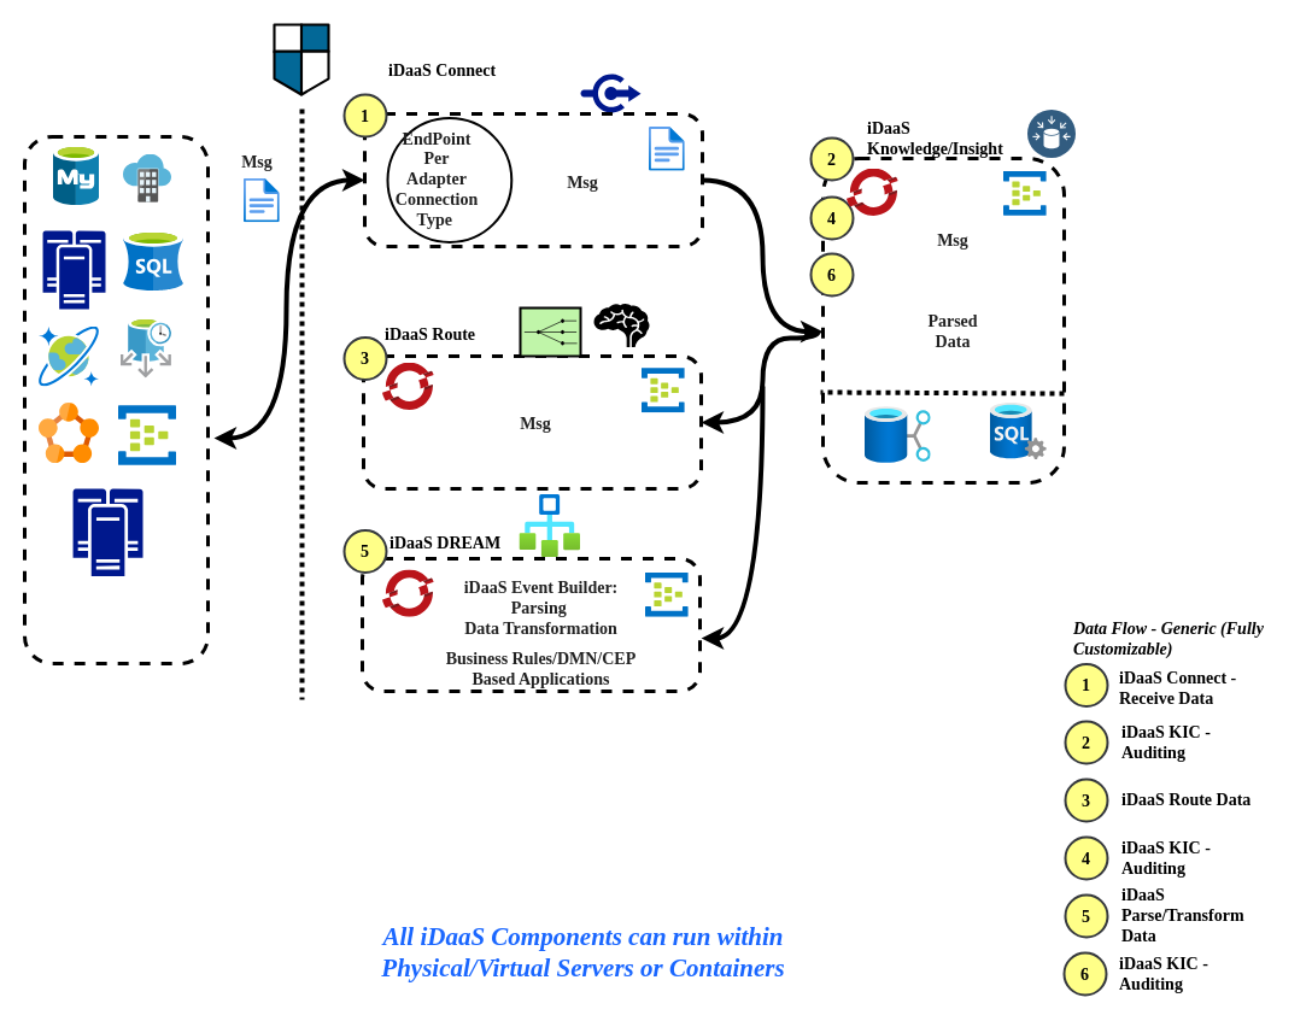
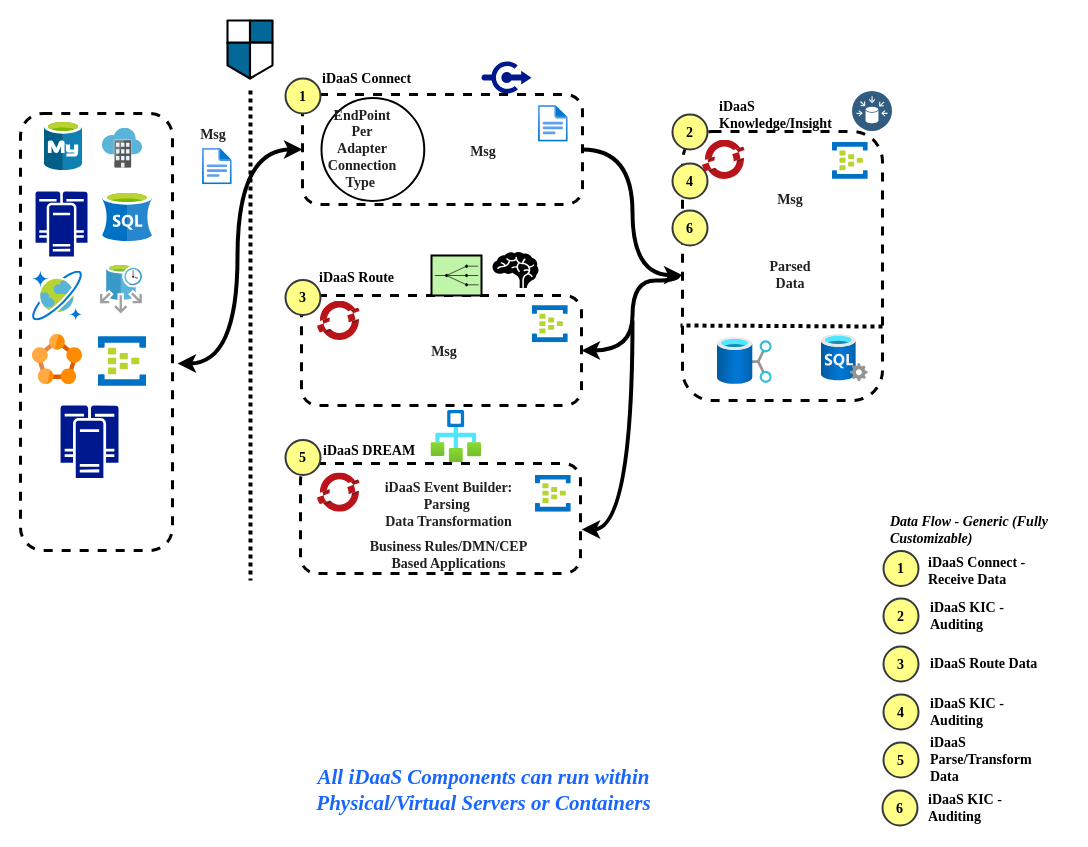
  <mxCell id="0" />
  <mxCell id="1" parent="0" />
  <mxCell id="2" value="" style="rounded=1;whiteSpace=wrap;html=1;dashed=1;strokeWidth=3;fillColor=none;fontSize=14;" vertex="1" parent="1"><mxGeometry x="301" y="295" width="280" height="110" as="geometry" /></mxCell>
  <mxCell id="3" style="edgeStyle=none;rounded=0;orthogonalLoop=1;jettySize=auto;html=1;endArrow=none;endFill=0;strokeWidth=4;dashed=1;dashPattern=1 1;" edge="1" parent="1"><mxGeometry relative="1" as="geometry"><mxPoint x="250" y="580" as="targetPoint" /><mxPoint x="250" y="90" as="sourcePoint" /></mxGeometry></mxCell>
  <mxCell id="4" value="" style="shape=mxgraph.cisco.security.network_security;html=1;pointerEvents=1;dashed=0;fillColor=#036897;strokeColor=#ffffff;strokeWidth=2;verticalLabelPosition=bottom;verticalAlign=top;align=center;outlineConnect=0;" vertex="1" parent="1"><mxGeometry x="227" y="20" width="45" height="58" as="geometry" /></mxCell>
  <mxCell id="5" value="" style="aspect=fixed;html=1;points=[];align=center;image;fontSize=12;image=img/lib/mscae/Event_Hubs.svg;" vertex="1" parent="1"><mxGeometry x="532" y="305" width="35.77" height="37.26" as="geometry" /></mxCell>
  <mxCell id="6" value="" style="aspect=fixed;pointerEvents=1;shadow=0;dashed=0;html=1;strokeColor=none;labelPosition=center;verticalLabelPosition=bottom;verticalAlign=top;align=center;fillColor=#00188D;shape=mxgraph.mscae.enterprise.cluster_server" vertex="1" parent="1"><mxGeometry x="35" y="191" width="52" height="65" as="geometry" /></mxCell>
  <mxCell id="7" value="" style="aspect=fixed;pointerEvents=1;shadow=0;dashed=0;html=1;strokeColor=none;labelPosition=center;verticalLabelPosition=bottom;verticalAlign=top;align=center;fillColor=#00188D;shape=mxgraph.mscae.enterprise.connectors" vertex="1" parent="1"><mxGeometry x="481" y="60" width="50" height="34" as="geometry" /></mxCell>
  <mxCell id="8" value="" style="aspect=fixed;html=1;points=[];align=center;image;fontSize=12;image=img/lib/mscae/OpenShift.svg;" vertex="1" parent="1"><mxGeometry x="317" y="300.63" width="42.79" height="39.37" as="geometry" /></mxCell>
  <mxCell id="9" value="" style="aspect=fixed;perimeter=ellipsePerimeter;html=1;align=center;shadow=0;dashed=0;fontColor=#4277BB;labelBackgroundColor=#ffffff;fontSize=12;spacingTop=3;image;image=img/lib/ibm/data/data_sources.svg;" vertex="1" parent="1"><mxGeometry x="852" y="91" width="40" height="40" as="geometry" /></mxCell>
  <mxCell id="10" value="" style="strokeWidth=2;outlineConnect=0;dashed=0;align=center;fontSize=8;fillColor=#c0f5a9;verticalLabelPosition=bottom;verticalAlign=top;shape=mxgraph.eip.recipient_list;" vertex="1" parent="1"><mxGeometry x="431" y="255" width="50" height="40" as="geometry" /></mxCell>
- <mxCell id="11" value="iDaaS Connect" style="text;html=1;strokeColor=none;fillColor=none;align=left;verticalAlign=middle;whiteSpace=wrap;rounded=0;fontFamily=Comfortaa;fontSource=https%3A%2F%2Ffonts.googleapis.com%2Fcss%3Ffamily%3DComfortaa;fontStyle=1;fontSize=14;" vertex="1" parent="1"><mxGeometry x="320" y="48" width="155" height="22" as="geometry" /></mxCell>
+ <mxCell id="11" value="iDaaS Connect" style="text;html=1;strokeColor=none;fillColor=none;align=left;verticalAlign=middle;whiteSpace=wrap;rounded=0;fontFamily=Comfortaa;fontSource=https%3A%2F%2Ffonts.googleapis.com%2Fcss%3Ffamily%3DComfortaa;fontStyle=1;fontSize=14;" vertex="1" parent="1"><mxGeometry x="320" y="68" width="155" height="22" as="geometry" /></mxCell>
  <mxCell id="12" value="iDaaS Route" style="text;html=1;strokeColor=none;fillColor=none;align=left;verticalAlign=middle;whiteSpace=wrap;rounded=0;fontFamily=Comfortaa;fontSource=https%3A%2F%2Ffonts.googleapis.com%2Fcss%3Ffamily%3DComfortaa;fontStyle=1;fontSize=14;" vertex="1" parent="1"><mxGeometry x="317" y="267.5" width="120" height="20" as="geometry" /></mxCell>
  <mxCell id="13" value="" style="shape=mxgraph.signs.healthcare.brain;html=1;pointerEvents=1;fillColor=#000000;strokeColor=none;verticalLabelPosition=bottom;verticalAlign=top;align=center;" vertex="1" parent="1"><mxGeometry x="492" y="251.5" width="46" height="36" as="geometry" /></mxCell>
  <mxCell id="14" style="edgeStyle=orthogonalEdgeStyle;rounded=0;orthogonalLoop=1;jettySize=auto;html=1;entryX=0;entryY=0.534;entryDx=0;entryDy=0;entryPerimeter=0;endArrow=classic;endFill=1;strokeWidth=4;fontSize=14;curved=1;" edge="1" parent="1" source="15" target="17"><mxGeometry relative="1" as="geometry" /></mxCell>
  <mxCell id="15" value="" style="rounded=1;whiteSpace=wrap;html=1;dashed=1;strokeWidth=3;fillColor=none;fontSize=14;" vertex="1" parent="1"><mxGeometry x="302" y="94" width="280" height="110" as="geometry" /></mxCell>
  <mxCell id="16" value="&lt;font face=&quot;Comfortaa&quot; data-font-src=&quot;https://fonts.googleapis.com/css?family=Comfortaa&quot;&gt;&lt;b&gt;1&lt;/b&gt;&lt;/font&gt;" style="ellipse;whiteSpace=wrap;html=1;aspect=fixed;strokeWidth=2;fillColor=#ffff88;fontSize=14;strokeColor=#36393d;" vertex="1" parent="1"><mxGeometry x="285" y="78" width="35" height="35" as="geometry" /></mxCell>
  <mxCell id="17" value="" style="rounded=1;whiteSpace=wrap;html=1;dashed=1;strokeWidth=3;fillColor=none;fontSize=14;" vertex="1" parent="1"><mxGeometry x="682" y="131" width="200" height="269" as="geometry" /></mxCell>
  <mxCell id="18" value="&lt;font face=&quot;Comfortaa&quot; data-font-src=&quot;https://fonts.googleapis.com/css?family=Comfortaa&quot;&gt;&lt;b&gt;2&lt;/b&gt;&lt;/font&gt;" style="ellipse;whiteSpace=wrap;html=1;aspect=fixed;strokeWidth=2;fillColor=#ffff88;fontSize=14;strokeColor=#36393d;" vertex="1" parent="1"><mxGeometry x="672" y="114" width="35" height="35" as="geometry" /></mxCell>
  <mxCell id="19" value="iDaaS Knowledge/Insight" style="text;html=1;strokeColor=none;fillColor=none;align=left;verticalAlign=middle;whiteSpace=wrap;rounded=0;fontFamily=Comfortaa;fontSource=https%3A%2F%2Ffonts.googleapis.com%2Fcss%3Ffamily%3DComfortaa;fontStyle=1;fontSize=14;" vertex="1" parent="1"><mxGeometry x="717" y="105" width="120" height="20" as="geometry" /></mxCell>
  <mxCell id="20" value="&lt;font face=&quot;Comfortaa&quot; data-font-src=&quot;https://fonts.googleapis.com/css?family=Comfortaa&quot;&gt;&lt;b&gt;3&lt;/b&gt;&lt;/font&gt;" style="ellipse;whiteSpace=wrap;html=1;aspect=fixed;strokeWidth=2;fillColor=#ffff88;fontSize=14;strokeColor=#36393d;" vertex="1" parent="1"><mxGeometry x="285" y="279.5" width="35" height="35" as="geometry" /></mxCell>
  <mxCell id="21" value="" style="aspect=fixed;html=1;points=[];align=center;image;fontSize=12;image=img/lib/azure2/general/File.svg;strokeWidth=2;fillColor=none;" vertex="1" parent="1"><mxGeometry x="202" y="147.68" width="29.77" height="36.68" as="geometry" /></mxCell>
  <mxCell id="22" style="edgeStyle=orthogonalEdgeStyle;rounded=0;orthogonalLoop=1;jettySize=auto;html=1;entryX=-0.02;entryY=0.534;entryDx=0;entryDy=0;entryPerimeter=0;endArrow=none;endFill=0;strokeWidth=4;fontSize=14;curved=1;exitX=1;exitY=0.5;exitDx=0;exitDy=0;startArrow=classic;startFill=1;" edge="1" parent="1" source="2" target="17"><mxGeometry relative="1" as="geometry"><mxPoint x="582" y="360" as="sourcePoint" /><mxPoint x="682" y="454.986" as="targetPoint" /><Array as="points"><mxPoint x="632" y="350" /><mxPoint x="632" y="280" /></Array></mxGeometry></mxCell>
  <mxCell id="23" style="edgeStyle=orthogonalEdgeStyle;rounded=0;orthogonalLoop=1;jettySize=auto;html=1;entryX=0;entryY=0.5;entryDx=0;entryDy=0;endArrow=classic;endFill=1;strokeWidth=4;fontSize=14;curved=1;startArrow=classic;startFill=1;exitX=1.033;exitY=0.572;exitDx=0;exitDy=0;exitPerimeter=0;" edge="1" parent="1" source="56" target="15"><mxGeometry relative="1" as="geometry"><mxPoint x="172" y="250" as="sourcePoint" /><mxPoint x="692" y="289.986" as="targetPoint" /></mxGeometry></mxCell>
  <mxCell id="24" value="" style="rounded=1;whiteSpace=wrap;html=1;dashed=1;strokeWidth=3;fillColor=none;fontSize=14;" vertex="1" parent="1"><mxGeometry x="300" y="463" width="280" height="110" as="geometry" /></mxCell>
  <mxCell id="25" value="iDaaS DREAM" style="text;html=1;strokeColor=none;fillColor=none;align=left;verticalAlign=middle;whiteSpace=wrap;rounded=0;fontFamily=Comfortaa;fontSource=https%3A%2F%2Ffonts.googleapis.com%2Fcss%3Ffamily%3DComfortaa;fontStyle=1;fontSize=14;" vertex="1" parent="1"><mxGeometry x="321" y="440.5" width="120" height="20" as="geometry" /></mxCell>
  <mxCell id="26" value="&lt;font face=&quot;Comfortaa&quot; data-font-src=&quot;https://fonts.googleapis.com/css?family=Comfortaa&quot;&gt;&lt;b&gt;5&lt;/b&gt;&lt;/font&gt;" style="ellipse;whiteSpace=wrap;html=1;aspect=fixed;strokeWidth=2;fillColor=#ffff88;fontSize=14;strokeColor=#36393d;" vertex="1" parent="1"><mxGeometry x="285" y="439.5" width="35" height="35" as="geometry" /></mxCell>
  <mxCell id="27" value="&lt;font face=&quot;Comfortaa&quot; data-font-src=&quot;https://fonts.googleapis.com/css?family=Comfortaa&quot;&gt;&lt;b&gt;4&lt;/b&gt;&lt;/font&gt;" style="ellipse;whiteSpace=wrap;html=1;aspect=fixed;strokeWidth=2;fillColor=#ffff88;fontSize=14;strokeColor=#36393d;" vertex="1" parent="1"><mxGeometry x="672" y="163" width="35" height="35" as="geometry" /></mxCell>
  <mxCell id="28" value="&lt;font face=&quot;Comfortaa&quot; data-font-src=&quot;https://fonts.googleapis.com/css?family=Comfortaa&quot;&gt;&lt;b&gt;6&lt;/b&gt;&lt;/font&gt;" style="ellipse;whiteSpace=wrap;html=1;aspect=fixed;strokeWidth=2;fillColor=#ffff88;fontSize=14;strokeColor=#36393d;" vertex="1" parent="1"><mxGeometry x="672" y="210" width="35" height="35" as="geometry" /></mxCell>
  <mxCell id="29" style="edgeStyle=orthogonalEdgeStyle;rounded=0;orthogonalLoop=1;jettySize=auto;html=1;endArrow=none;endFill=0;strokeWidth=4;fontSize=14;curved=1;exitX=1.004;exitY=0.6;exitDx=0;exitDy=0;exitPerimeter=0;startArrow=classic;startFill=1;" edge="1" parent="1" source="24"><mxGeometry relative="1" as="geometry"><mxPoint x="592" y="159" as="sourcePoint" /><mxPoint x="632" y="320" as="targetPoint" /><Array as="points"><mxPoint x="632" y="529" /></Array></mxGeometry></mxCell>
  <mxCell id="30" value="" style="aspect=fixed;html=1;points=[];align=center;image;fontSize=12;image=img/lib/azure2/general/File.svg;strokeWidth=2;fillColor=none;" vertex="1" parent="1"><mxGeometry x="538" y="105" width="29.77" height="36.68" as="geometry" /></mxCell>
  <mxCell id="31" value="" style="aspect=fixed;html=1;points=[];align=center;image;fontSize=12;image=img/lib/azure2/databases/SQL_Server.svg;strokeWidth=2;fillColor=none;" vertex="1" parent="1"><mxGeometry x="820.77" y="334" width="47" height="47" as="geometry" /></mxCell>
  <mxCell id="32" value="" style="aspect=fixed;html=1;points=[];align=center;image;fontSize=12;image=img/lib/azure2/general/Workflow.svg;strokeWidth=2;fillColor=none;" vertex="1" parent="1"><mxGeometry x="430.49" y="410" width="50.51" height="52" as="geometry" /></mxCell>
  <mxCell id="33" value="" style="aspect=fixed;html=1;points=[];align=center;image;fontSize=12;image=img/lib/azure2/storage/Data_Shares.svg;strokeWidth=2;fillColor=none;" vertex="1" parent="1"><mxGeometry x="717" y="337" width="54.69" height="47" as="geometry" /></mxCell>
  <mxCell id="34" value="" style="aspect=fixed;html=1;points=[];align=center;image;fontSize=12;image=img/lib/mscae/Event_Hubs.svg;" vertex="1" parent="1"><mxGeometry x="535" y="474.5" width="35.77" height="37.26" as="geometry" /></mxCell>
  <mxCell id="35" value="" style="aspect=fixed;html=1;points=[];align=center;image;fontSize=12;image=img/lib/mscae/Event_Hubs.svg;" vertex="1" parent="1"><mxGeometry x="832" y="141.68" width="35.77" height="37.26" as="geometry" /></mxCell>
  <mxCell id="36" style="edgeStyle=none;rounded=0;orthogonalLoop=1;jettySize=auto;html=1;endArrow=none;endFill=0;strokeWidth=4;dashed=1;dashPattern=1 1;exitX=1;exitY=0.725;exitDx=0;exitDy=0;exitPerimeter=0;" edge="1" parent="1" source="17"><mxGeometry relative="1" as="geometry"><mxPoint x="680" y="325" as="targetPoint" /><mxPoint x="882" y="330" as="sourcePoint" /></mxGeometry></mxCell>
  <mxCell id="37" value="" style="aspect=fixed;html=1;points=[];align=center;image;fontSize=12;image=img/lib/mscae/OpenShift.svg;" vertex="1" parent="1"><mxGeometry x="317" y="472.39" width="42.79" height="39.37" as="geometry" /></mxCell>
  <mxCell id="38" value="" style="aspect=fixed;html=1;points=[];align=center;image;fontSize=12;image=img/lib/mscae/OpenShift.svg;" vertex="1" parent="1"><mxGeometry x="702" y="139.57" width="42.79" height="39.37" as="geometry" /></mxCell>
  <mxCell id="39" value="Msg" style="text;html=1;strokeColor=none;fillColor=none;align=center;verticalAlign=middle;whiteSpace=wrap;rounded=0;fontFamily=Comfortaa;fontSource=https%3A%2F%2Ffonts.googleapis.com%2Fcss%3Ffamily%3DComfortaa;fontStyle=1;fontSize=14;fontColor=#212121;" vertex="1" parent="1"><mxGeometry x="182" y="125" width="62.11" height="20" as="geometry" /></mxCell>
  <mxCell id="40" value="Msg" style="text;html=1;strokeColor=none;fillColor=none;align=center;verticalAlign=middle;whiteSpace=wrap;rounded=0;fontFamily=Comfortaa;fontSource=https%3A%2F%2Ffonts.googleapis.com%2Fcss%3Ffamily%3DComfortaa;fontStyle=1;fontSize=14;fontColor=#212121;" vertex="1" parent="1"><mxGeometry x="452" y="141.68" width="62.11" height="20" as="geometry" /></mxCell>
  <mxCell id="41" value="Msg" style="text;html=1;strokeColor=none;fillColor=none;align=center;verticalAlign=middle;whiteSpace=wrap;rounded=0;fontFamily=Comfortaa;fontSource=https%3A%2F%2Ffonts.googleapis.com%2Fcss%3Ffamily%3DComfortaa;fontStyle=1;fontSize=14;fontColor=#212121;" vertex="1" parent="1"><mxGeometry x="412.89" y="342.26" width="62.11" height="20" as="geometry" /></mxCell>
  <mxCell id="42" value="Msg" style="text;html=1;strokeColor=none;fillColor=none;align=center;verticalAlign=middle;whiteSpace=wrap;rounded=0;fontFamily=Comfortaa;fontSource=https%3A%2F%2Ffonts.googleapis.com%2Fcss%3Ffamily%3DComfortaa;fontStyle=1;fontSize=14;fontColor=#212121;" vertex="1" parent="1"><mxGeometry x="758.66" y="190" width="62.11" height="20" as="geometry" /></mxCell>
  <mxCell id="43" value="Parsed Data" style="text;html=1;strokeColor=none;fillColor=none;align=center;verticalAlign=middle;whiteSpace=wrap;rounded=0;fontFamily=Comfortaa;fontSource=https%3A%2F%2Ffonts.googleapis.com%2Fcss%3Ffamily%3DComfortaa;fontStyle=1;fontSize=14;fontColor=#212121;" vertex="1" parent="1"><mxGeometry x="758.66" y="265" width="62.11" height="20" as="geometry" /></mxCell>
  <mxCell id="44" value="" style="group" vertex="1" connectable="0" parent="1"><mxGeometry x="321" y="97.6" width="102.79" height="102.79" as="geometry" /></mxCell>
  <mxCell id="45" value="" style="ellipse;whiteSpace=wrap;html=1;aspect=fixed;strokeWidth=2;fillColor=none;fontSize=14;fontColor=#212121;align=center;" vertex="1" parent="44"><mxGeometry width="102.79" height="102.79" as="geometry" /></mxCell>
  <mxCell id="46" value="EndPoint Per Adapter Connection&lt;br&gt;Type&amp;nbsp;" style="text;html=1;strokeColor=none;fillColor=none;align=center;verticalAlign=middle;whiteSpace=wrap;rounded=0;fontFamily=Comfortaa;fontSource=https%3A%2F%2Ffonts.googleapis.com%2Fcss%3Ffamily%3DComfortaa;fontStyle=1;fontSize=14;fontColor=#212121;" vertex="1" parent="44"><mxGeometry x="10.34" y="41.4" width="62.11" height="20" as="geometry" /></mxCell>
  <mxCell id="47" value="iDaaS Event Builder: Parsing&amp;nbsp;&lt;br&gt;Data Transformation" style="text;html=1;strokeColor=none;fillColor=none;align=center;verticalAlign=middle;whiteSpace=wrap;rounded=0;fontFamily=Comfortaa;fontSource=https%3A%2F%2Ffonts.googleapis.com%2Fcss%3Ffamily%3DComfortaa;fontStyle=1;fontSize=14;fontColor=#212121;" vertex="1" parent="1"><mxGeometry x="372" y="495" width="153.17" height="20" as="geometry" /></mxCell>
  <mxCell id="48" value="Business Rules/DMN/CEP Based Applications" style="text;html=1;strokeColor=none;fillColor=none;align=center;verticalAlign=middle;whiteSpace=wrap;rounded=0;fontFamily=Comfortaa;fontSource=https%3A%2F%2Ffonts.googleapis.com%2Fcss%3Ffamily%3DComfortaa;fontStyle=1;fontSize=14;fontColor=#212121;" vertex="1" parent="1"><mxGeometry x="349.98" y="545" width="197.21" height="20" as="geometry" /></mxCell>
  <mxCell id="49" value="" style="aspect=fixed;html=1;points=[];align=center;image;fontSize=12;image=img/lib/mscae/Software_as_a_Service.svg;" vertex="1" parent="1"><mxGeometry x="102" y="127.68" width="40" height="40" as="geometry" /></mxCell>
  <mxCell id="50" value="" style="aspect=fixed;html=1;points=[];align=center;image;fontSize=12;image=img/lib/mscae/Azure_Database_for_MySQL_servers.svg;" vertex="1" parent="1"><mxGeometry x="44" y="120" width="38" height="50" as="geometry" /></mxCell>
  <mxCell id="51" value="" style="aspect=fixed;html=1;points=[];align=center;image;fontSize=12;image=img/lib/mscae/dep/SQL_Server_Stretch_DB.svg;" vertex="1" parent="1"><mxGeometry x="102" y="191" width="50" height="50" as="geometry" /></mxCell>
  <mxCell id="52" value="" style="aspect=fixed;html=1;points=[];align=center;image;fontSize=12;image=img/lib/mscae/Elastic_Job_Agents.svg;" vertex="1" parent="1"><mxGeometry x="100" y="263.5" width="42" height="50" as="geometry" /></mxCell>
  <mxCell id="53" value="" style="aspect=fixed;html=1;points=[];align=center;image;fontSize=12;image=img/lib/mscae/CosmosDB.svg;" vertex="1" parent="1"><mxGeometry x="32" y="270.5" width="50" height="50" as="geometry" /></mxCell>
  <mxCell id="54" value="" style="aspect=fixed;html=1;points=[];align=center;image;fontSize=12;image=img/lib/mscae/Service_Fabric.svg;" vertex="1" parent="1"><mxGeometry x="32" y="334" width="50" height="50" as="geometry" /></mxCell>
  <mxCell id="55" value="" style="aspect=fixed;html=1;points=[];align=center;image;fontSize=12;image=img/lib/mscae/Event_Hubs.svg;" vertex="1" parent="1"><mxGeometry x="98" y="336" width="48" height="50" as="geometry" /></mxCell>
  <mxCell id="56" value="" style="rounded=1;whiteSpace=wrap;html=1;dashed=1;strokeWidth=3;fillColor=none;fontSize=14;" vertex="1" parent="1"><mxGeometry x="20" y="113" width="152" height="437" as="geometry" /></mxCell>
  <mxCell id="57" value="" style="aspect=fixed;pointerEvents=1;shadow=0;dashed=0;html=1;strokeColor=none;labelPosition=center;verticalLabelPosition=bottom;verticalAlign=top;align=center;fillColor=#00188D;shape=mxgraph.mscae.enterprise.cluster_server" vertex="1" parent="1"><mxGeometry x="60" y="405" width="58" height="72.5" as="geometry" /></mxCell>
  <mxCell id="58" value="&lt;font face=&quot;Comfortaa&quot; data-font-src=&quot;https://fonts.googleapis.com/css?family=Comfortaa&quot;&gt;&lt;b&gt;1&lt;/b&gt;&lt;/font&gt;" style="ellipse;whiteSpace=wrap;html=1;aspect=fixed;strokeWidth=2;fillColor=#ffff88;fontSize=14;strokeColor=#36393d;" vertex="1" parent="1"><mxGeometry x="883" y="550.5" width="35" height="35" as="geometry" /></mxCell>
  <mxCell id="59" value="&lt;font face=&quot;Comfortaa&quot; data-font-src=&quot;https://fonts.googleapis.com/css?family=Comfortaa&quot;&gt;&lt;b&gt;2&lt;/b&gt;&lt;/font&gt;" style="ellipse;whiteSpace=wrap;html=1;aspect=fixed;strokeWidth=2;fillColor=#ffff88;fontSize=14;strokeColor=#36393d;" vertex="1" parent="1"><mxGeometry x="883" y="598" width="35" height="35" as="geometry" /></mxCell>
  <mxCell id="60" value="&lt;font face=&quot;Comfortaa&quot; data-font-src=&quot;https://fonts.googleapis.com/css?family=Comfortaa&quot;&gt;&lt;b&gt;3&lt;/b&gt;&lt;/font&gt;" style="ellipse;whiteSpace=wrap;html=1;aspect=fixed;strokeWidth=2;fillColor=#ffff88;fontSize=14;strokeColor=#36393d;" vertex="1" parent="1"><mxGeometry x="883" y="646" width="35" height="35" as="geometry" /></mxCell>
  <mxCell id="61" value="&lt;font face=&quot;Comfortaa&quot; data-font-src=&quot;https://fonts.googleapis.com/css?family=Comfortaa&quot;&gt;&lt;b&gt;5&lt;/b&gt;&lt;/font&gt;" style="ellipse;whiteSpace=wrap;html=1;aspect=fixed;strokeWidth=2;fillColor=#ffff88;fontSize=14;strokeColor=#36393d;" vertex="1" parent="1"><mxGeometry x="883" y="742" width="35" height="35" as="geometry" /></mxCell>
  <mxCell id="62" value="&lt;font face=&quot;Comfortaa&quot; data-font-src=&quot;https://fonts.googleapis.com/css?family=Comfortaa&quot;&gt;&lt;b&gt;4&lt;/b&gt;&lt;/font&gt;" style="ellipse;whiteSpace=wrap;html=1;aspect=fixed;strokeWidth=2;fillColor=#ffff88;fontSize=14;strokeColor=#36393d;" vertex="1" parent="1"><mxGeometry x="883" y="694" width="35" height="35" as="geometry" /></mxCell>
  <mxCell id="63" value="&lt;font face=&quot;Comfortaa&quot; data-font-src=&quot;https://fonts.googleapis.com/css?family=Comfortaa&quot;&gt;&lt;b&gt;6&lt;/b&gt;&lt;/font&gt;" style="ellipse;whiteSpace=wrap;html=1;aspect=fixed;strokeWidth=2;fillColor=#ffff88;fontSize=14;strokeColor=#36393d;" vertex="1" parent="1"><mxGeometry x="882" y="790" width="35" height="35" as="geometry" /></mxCell>
  <mxCell id="64" value="iDaaS Route Data" style="text;html=1;strokeColor=none;fillColor=none;align=left;verticalAlign=middle;whiteSpace=wrap;rounded=0;fontFamily=Comfortaa;fontSource=https://fonts.googleapis.com/css?family=Comfortaa;fontStyle=1;fontSize=14;" vertex="1" parent="1"><mxGeometry x="928" y="653.5" width="120" height="20" as="geometry" /></mxCell>
  <mxCell id="65" value="iDaaS KIC - Auditing" style="text;html=1;strokeColor=none;fillColor=none;align=left;verticalAlign=middle;whiteSpace=wrap;rounded=0;fontFamily=Comfortaa;fontSource=https://fonts.googleapis.com/css?family=Comfortaa;fontStyle=1;fontSize=14;" vertex="1" parent="1"><mxGeometry x="928" y="605.5" width="120" height="20" as="geometry" /></mxCell>
  <mxCell id="66" value="iDaaS Connect - Receive Data" style="text;html=1;strokeColor=none;fillColor=none;align=left;verticalAlign=middle;whiteSpace=wrap;rounded=0;fontFamily=Comfortaa;fontSource=https://fonts.googleapis.com/css?family=Comfortaa;fontStyle=1;fontSize=14;" vertex="1" parent="1"><mxGeometry x="926" y="561" width="120" height="20" as="geometry" /></mxCell>
  <mxCell id="67" value="iDaaS KIC - Auditing" style="text;html=1;strokeColor=none;fillColor=none;align=left;verticalAlign=middle;whiteSpace=wrap;rounded=0;fontFamily=Comfortaa;fontSource=https://fonts.googleapis.com/css?family=Comfortaa;fontStyle=1;fontSize=14;" vertex="1" parent="1"><mxGeometry x="928" y="701.5" width="120" height="20" as="geometry" /></mxCell>
  <mxCell id="68" value="iDaaS KIC - Auditing" style="text;html=1;strokeColor=none;fillColor=none;align=left;verticalAlign=middle;whiteSpace=wrap;rounded=0;fontFamily=Comfortaa;fontSource=https://fonts.googleapis.com/css?family=Comfortaa;fontStyle=1;fontSize=14;" vertex="1" parent="1"><mxGeometry x="926" y="797.5" width="120" height="20" as="geometry" /></mxCell>
  <mxCell id="69" value="iDaaS Parse/Transform Data" style="text;html=1;strokeColor=none;fillColor=none;align=left;verticalAlign=middle;whiteSpace=wrap;rounded=0;fontFamily=Comfortaa;fontSource=https://fonts.googleapis.com/css?family=Comfortaa;fontStyle=1;fontSize=14;" vertex="1" parent="1"><mxGeometry x="928" y="749.5" width="120" height="20" as="geometry" /></mxCell>
  <mxCell id="70" value="Data Flow - Generic (Fully Customizable)" style="text;html=1;strokeColor=none;fillColor=none;align=left;verticalAlign=middle;whiteSpace=wrap;rounded=0;fontFamily=Comfortaa;fontSource=https://fonts.googleapis.com/css?family=Comfortaa;fontStyle=3;fontSize=14;" vertex="1" parent="1"><mxGeometry x="888" y="520" width="178" height="20" as="geometry" /></mxCell>
  <mxCell id="71" value="All iDaaS Components can run within Physical/Virtual Servers or Containers" style="text;html=1;strokeColor=none;fillColor=none;align=center;verticalAlign=middle;whiteSpace=wrap;rounded=0;fontFamily=Comfortaa;fontSource=https://fonts.googleapis.com/css?family=Comfortaa;fontStyle=3;fontSize=21;fontColor=#1966FF;" vertex="1" parent="1"><mxGeometry x="274.56" y="755" width="417" height="70" as="geometry" /></mxCell>
